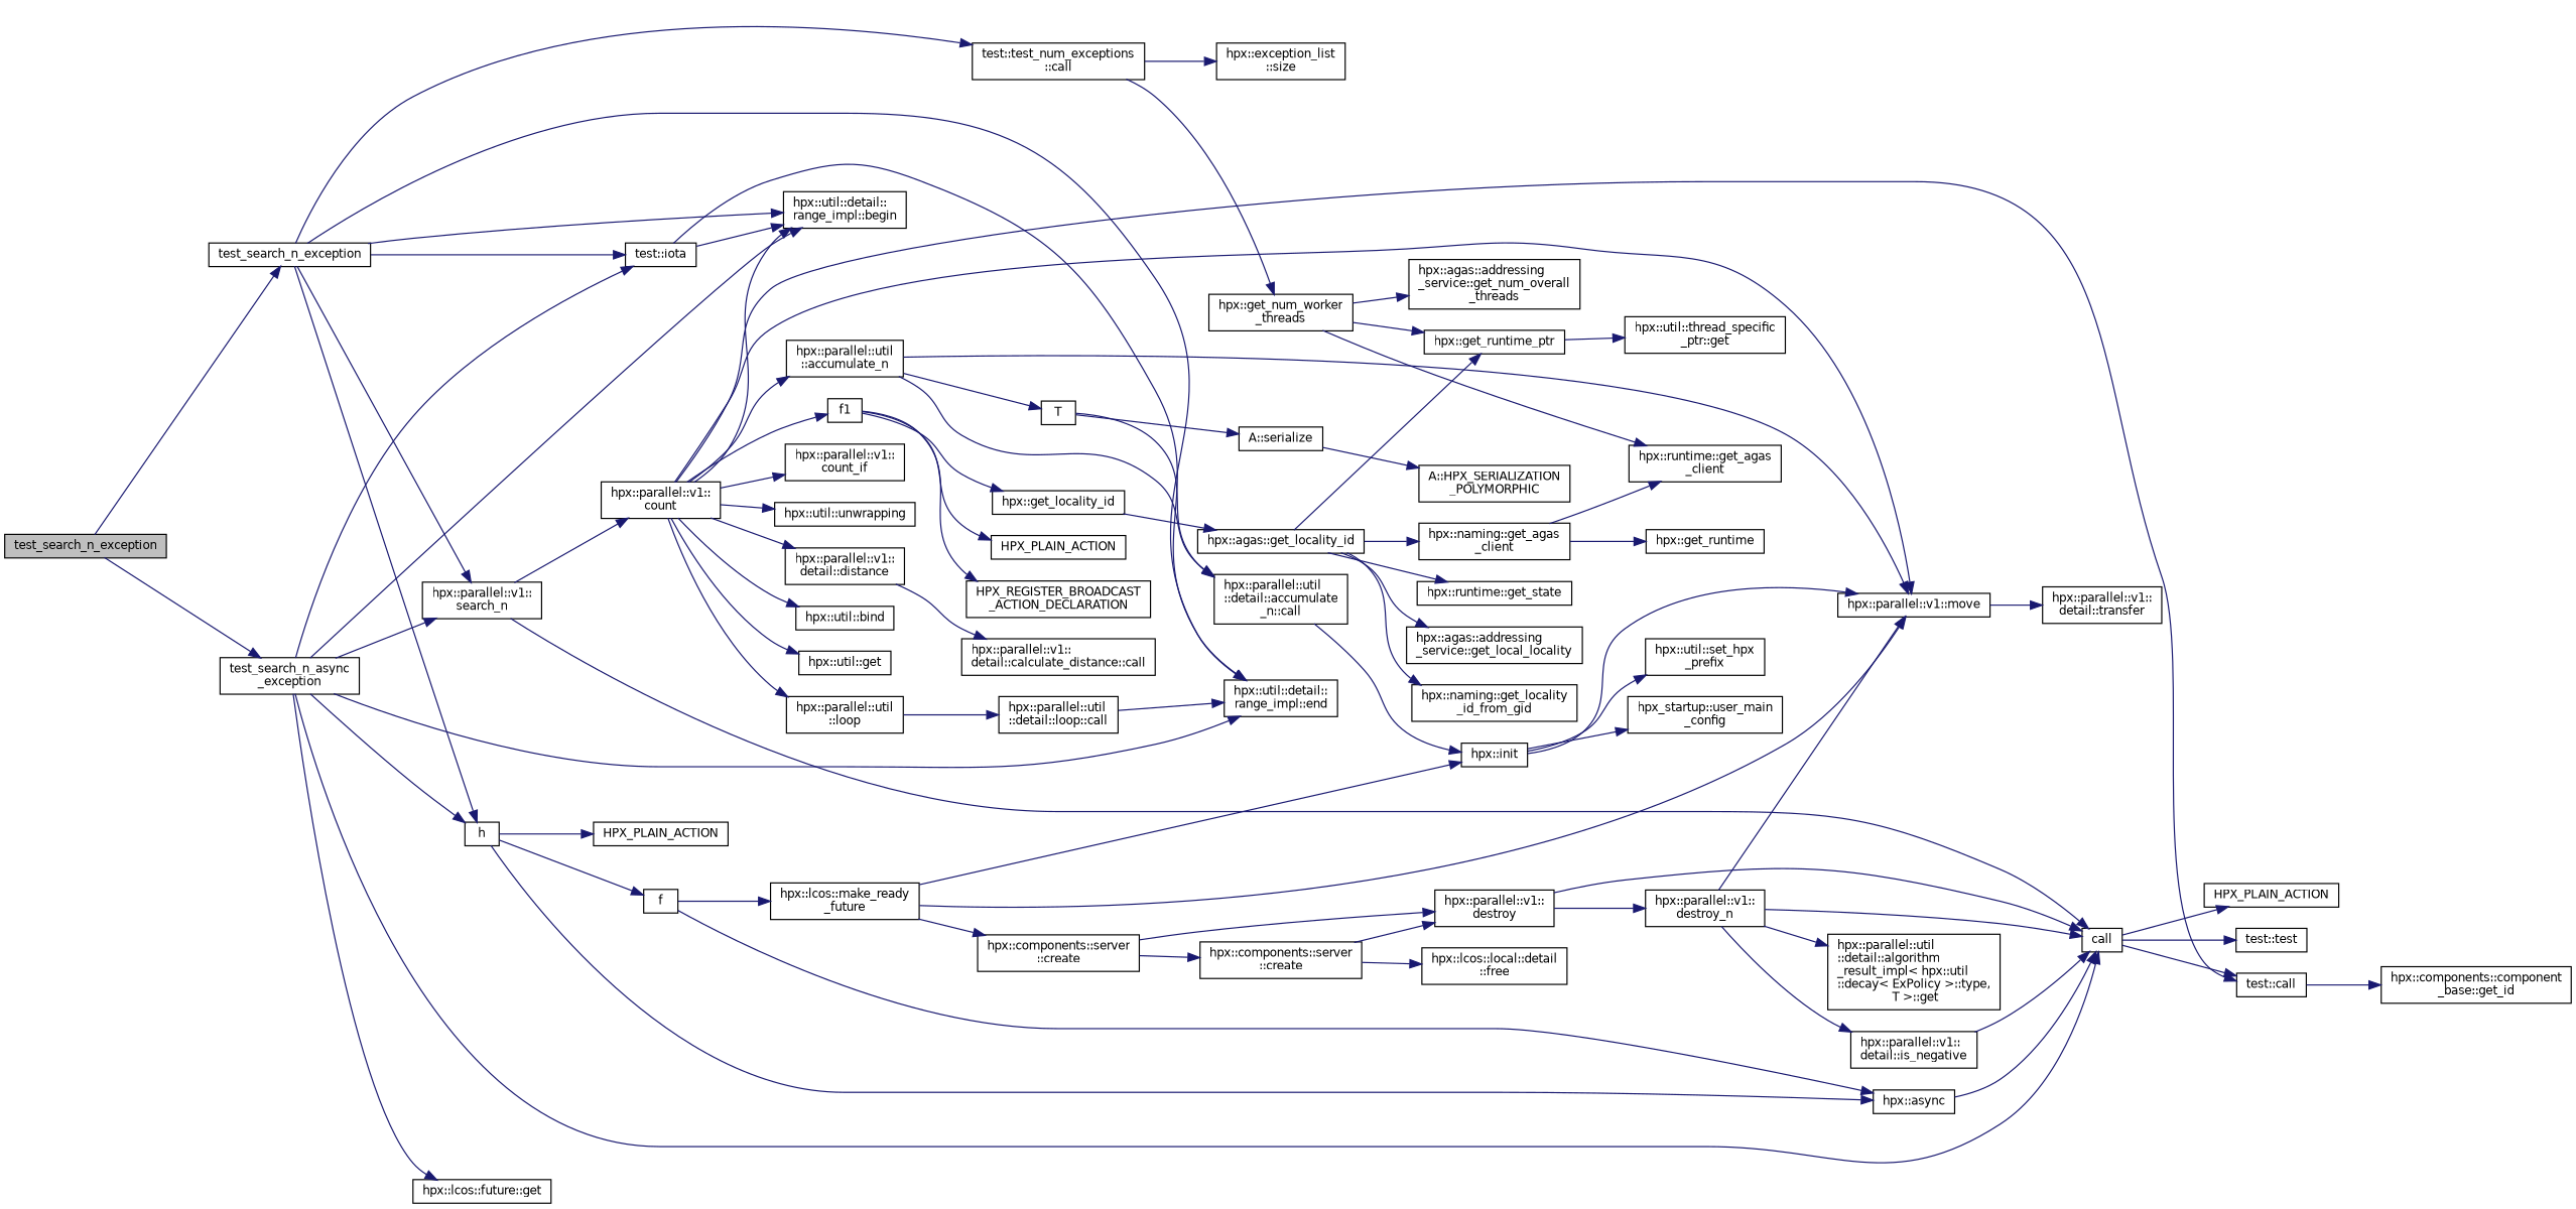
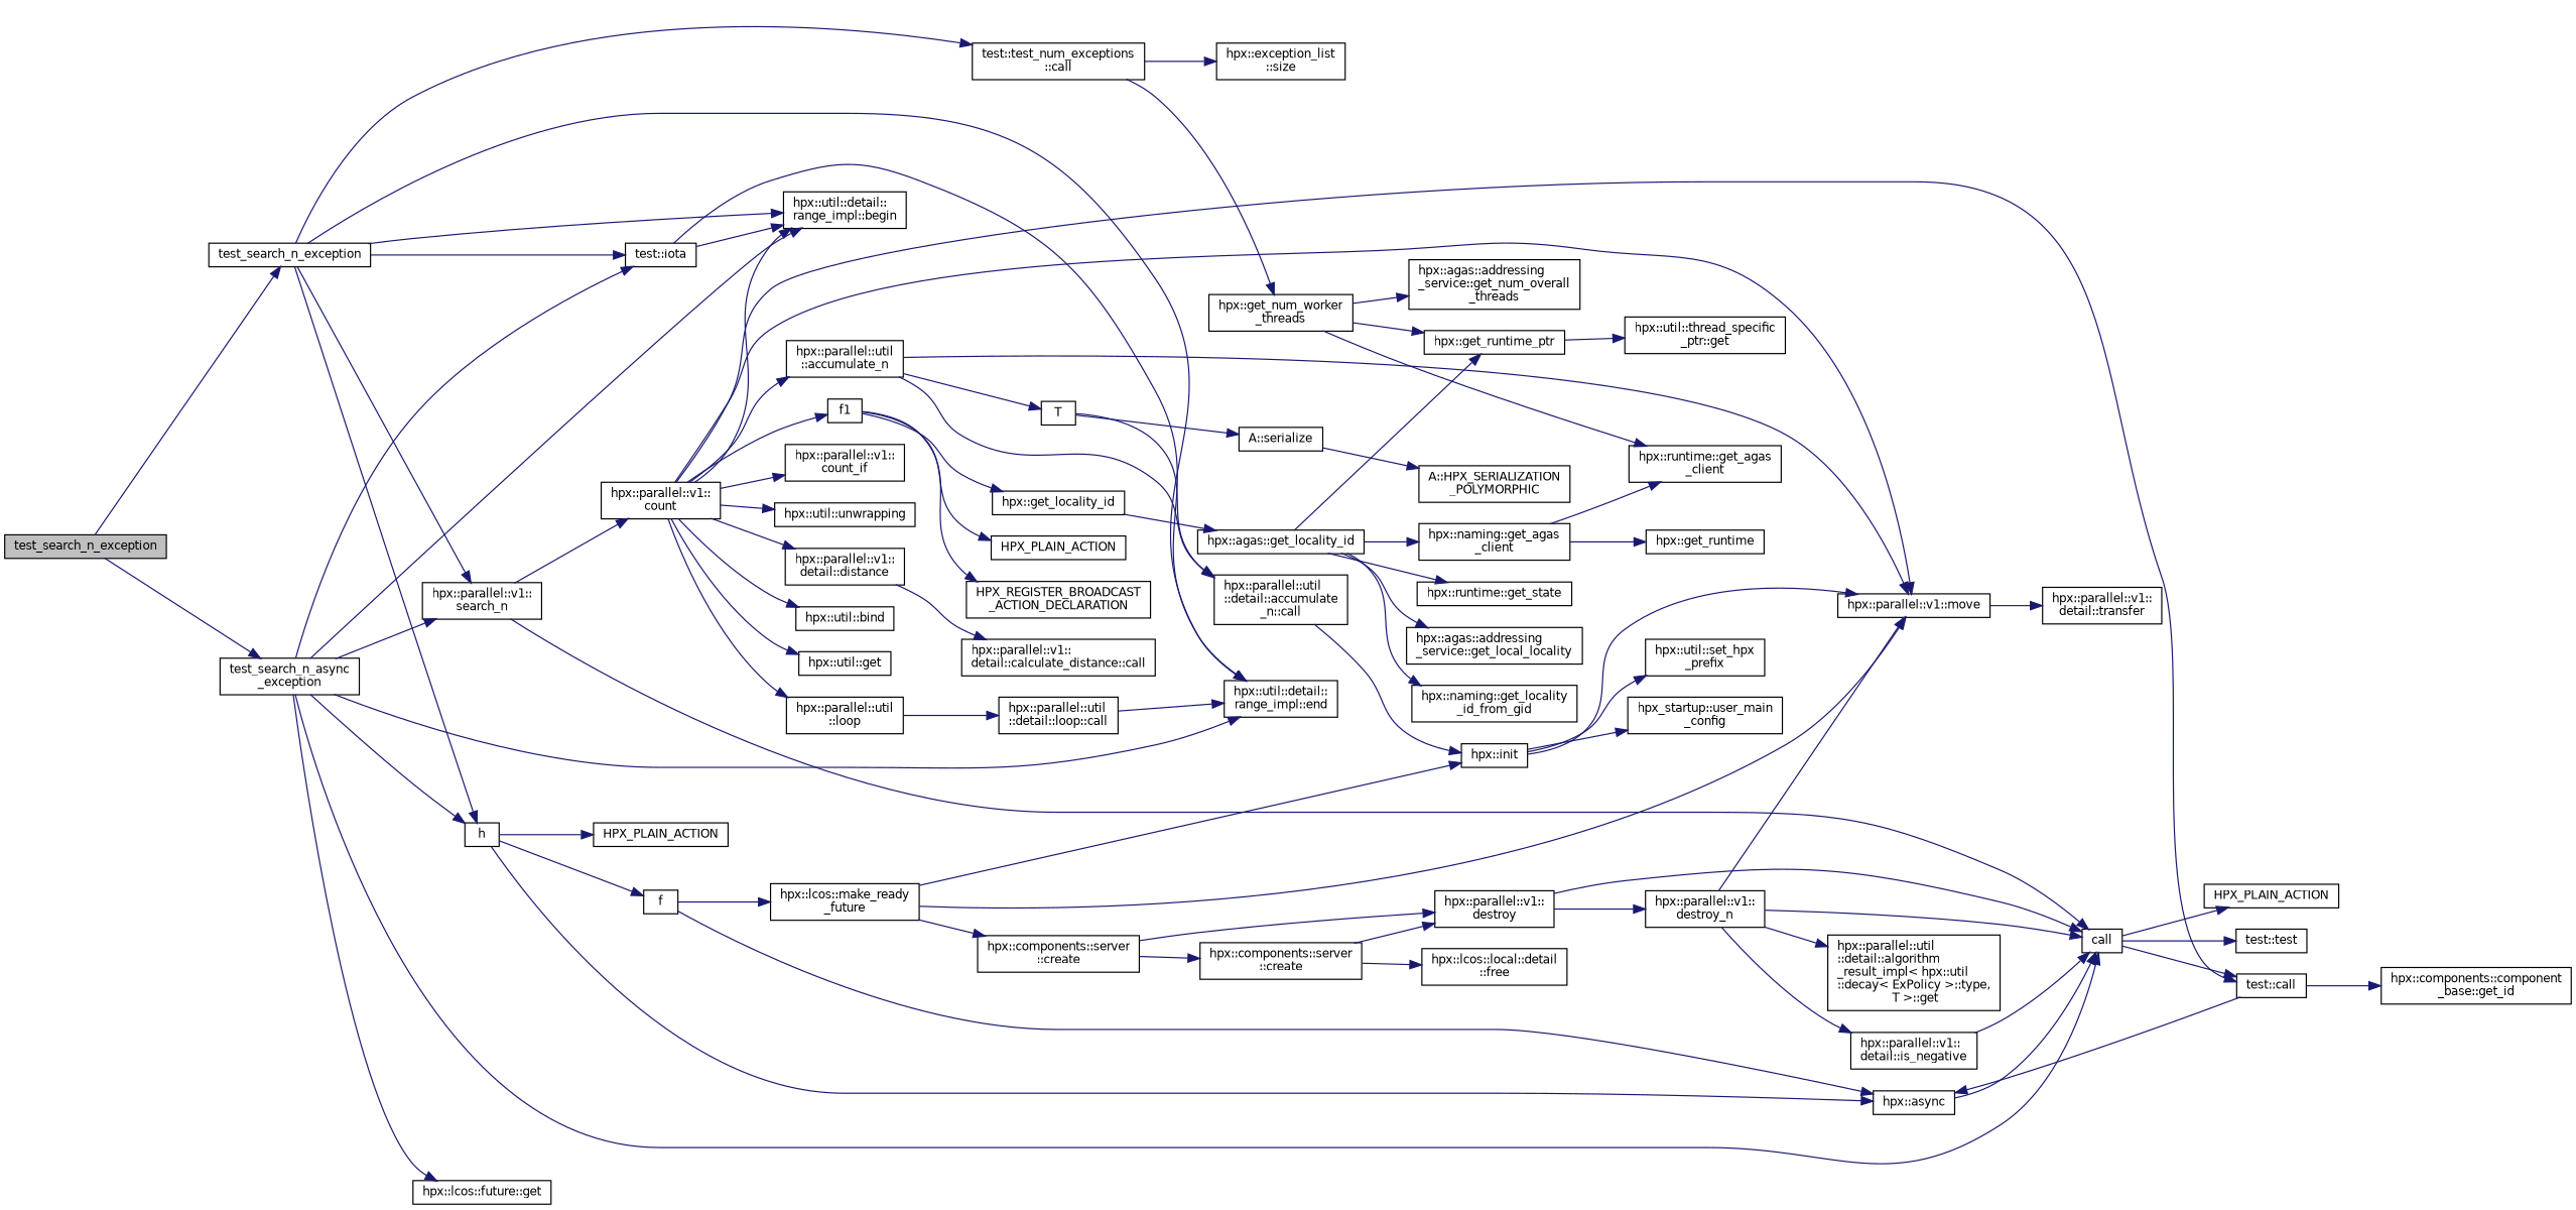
  digraph {
    fontname="DejaVu Sans"
    rankdir=LR
    node [color=black fillcolor=white fontname="DejaVu Sans" fontsize=10 shape=record style=filled]
    edge [color=midnightblue fontname="DejaVu Sans" fontsize=10 labelfontname=Helvetica labelfontsize=10 style=solid]
    n1 [fillcolor=grey75 fontcolor=black height=0.2 label=test_search_n_exception width=0.4]
    n2 [height=0.2 label=test_search_n_exception width=0.4]
    n3 [height=0.2 label="test_search_n_async\l_exception" width=0.4]
    n4 [height=0.2 label="test::iota" width=0.4]
    n5 [height=0.2 label="hpx::util::detail::\lrange_impl::begin" width=0.4]
    n6 [height=0.2 label="hpx::util::detail::\lrange_impl::end" width=0.4]
    n7 [height=0.2 label=h width=0.4]
    n8 [height=0.2 label="hpx::parallel::v1::\lsearch_n" width=0.4]
    n9 [height=0.2 label="test::test_num_exceptions\l::call" width=0.4]
    n10 [height=0.2 label=call width=0.4]
    n11 [height=0.2 label="hpx::lcos::future::get" width=0.4]
    n12 [height=0.2 label="hpx::async" width=0.4]
    n13 [height=0.2 label=f width=0.4]
    n14 [height=0.2 label=HPX_PLAIN_ACTION width=0.4]
    n15 [height=0.2 label="hpx::parallel::v1::\lcount" width=0.4]
    n16 [height=0.2 label="hpx::exception_list\l::size" width=0.4]
    n17 [height=0.2 label="hpx::get_num_worker\l_threads" width=0.4]
    n18 [height=0.2 label="hpx::lcos::make_ready\l_future" width=0.4]
    n19 [height=0.2 label="test::test" width=0.4]
    n20 [height=0.2 label=HPX_PLAIN_ACTION width=0.4]
    n21 [height=0.2 label="test::call" width=0.4]
    n22 [height=0.2 label="hpx::components::component\l_base::get_id" width=0.4]
    n23 [height=0.2 label="hpx::init" width=0.4]
    n24 [height=0.2 label="hpx::parallel::v1::move" width=0.4]
    n25 [height=0.2 label="hpx::components::server\l::create" width=0.4]
    n26 [height=0.2 label="hpx::util::set_hpx\l_prefix" width=0.4]
    n27 [height=0.2 label="hpx_startup::user_main\l_config" width=0.4]
    n28 [height=0.2 label="hpx::parallel::v1::\ldetail::transfer" width=0.4]
    n29 [height=0.2 label="hpx::components::server\l::create" width=0.4]
    n30 [height=0.2 label="hpx::parallel::v1::\ldestroy" width=0.4]
    n31 [height=0.2 label="hpx::lcos::local::detail\l::free" width=0.4]
    n32 [height=0.2 label="hpx::parallel::v1::\ldestroy_n" width=0.4]
    n33 [height=0.2 label="hpx::parallel::v1::\ldetail::is_negative" width=0.4]
    n34 [height=0.2 label="hpx::parallel::util\l::detail::algorithm\l_result_impl\< hpx::util\l::decay\< ExPolicy \>::type,\l T \>::get" width=0.4]
    n35 [height=0.2 label="hpx::parallel::v1::\lcount_if" width=0.4]
    n36 [height=0.2 label=f1 width=0.4]
    n37 [height=0.2 label="hpx::parallel::util\l::loop" width=0.4]
    n38 [height=0.2 label="hpx::util::bind" width=0.4]
    n39 [height=0.2 label="hpx::util::get" width=0.4]
    n40 [height=0.2 label="hpx::parallel::v1::\ldetail::distance" width=0.4]
    n41 [height=0.2 label="hpx::util::unwrapping" width=0.4]
    n42 [height=0.2 label="hpx::parallel::util\l::accumulate_n" width=0.4]
    n43 [height=0.2 label="hpx::get_locality_id" width=0.4]
    n44 [height=0.2 label=HPX_PLAIN_ACTION width=0.4]
    n45 [height=0.2 label="HPX_REGISTER_BROADCAST\l_ACTION_DECLARATION" width=0.4]
    n46 [height=0.2 label="hpx::parallel::util\l::detail::loop::call" width=0.4]
    n47 [height=0.2 label="hpx::parallel::v1::\ldetail::calculate_distance::call" width=0.4]
    n48 [height=0.2 label="hpx::parallel::util\l::detail::accumulate\l_n::call" width=0.4]
    n49 [height=0.2 label=T width=0.4]
    n50 [height=0.2 label="hpx::agas::get_locality_id" width=0.4]
    n51 [height=0.2 label="hpx::get_runtime_ptr" width=0.4]
    n52 [height=0.2 label="hpx::runtime::get_state" width=0.4]
    n53 [height=0.2 label="hpx::naming::get_agas\l_client" width=0.4]
    n54 [height=0.2 label="hpx::agas::addressing\l_service::get_local_locality" width=0.4]
    n55 [height=0.2 label="hpx::naming::get_locality\l_id_from_gid" width=0.4]
    n56 [height=0.2 label="hpx::util::thread_specific\l_ptr::get" width=0.4]
    n57 [height=0.2 label="hpx::get_runtime" width=0.4]
    n58 [height=0.2 label="hpx::runtime::get_agas\l_client" width=0.4]
    n59 [height=0.2 label="A::serialize" width=0.4]
    n60 [height=0.2 label="A::HPX_SERIALIZATION\l_POLYMORPHIC" width=0.4]
    n61 [height=0.2 label="hpx::agas::addressing\l_service::get_num_overall\l_threads" width=0.4]
    n1 -> n2
    n1 -> n3
    n2 -> n4
    n2 -> n5
    n2 -> n6
    n2 -> n7
    n2 -> n8
    n2 -> n9
    n3 -> n4
    n3 -> n5
    n3 -> n6
    n3 -> n7
    n3 -> n8
    n3 -> n10
    n3 -> n11
    n4 -> n5
    n4 -> n6
    n7 -> n12
    n7 -> n13
    n7 -> n14
    n8 -> n10
    n8 -> n15
    n9 -> n16
    n9 -> n17
    n10 -> n19
    n10 -> n20
    n10 -> n21
    n12 -> n10
    n13 -> n12
    n13 -> n18
    n15 -> n5
    n15 -> n21
    n15 -> n24
    n15 -> n35
    n15 -> n36
    n15 -> n37
    n15 -> n38
    n15 -> n39
    n15 -> n40
    n15 -> n41
    n15 -> n42
    n17 -> n51
    n17 -> n58
    n17 -> n61
    n18 -> n23
    n18 -> n24
    n18 -> n25
+   n21 -> n12
    n21 -> n22
    n23 -> n24
    n23 -> n26
    n23 -> n27
    n24 -> n28
    n25 -> n29
    n25 -> n30
    n29 -> n30
    n29 -> n31
    n30 -> n10
    n30 -> n32
    n32 -> n10
    n32 -> n24
    n32 -> n33
    n32 -> n34
    n33 -> n10
    n36 -> n43
    n36 -> n44
    n36 -> n45
    n37 -> n46
    n40 -> n47
    n42 -> n24
    n42 -> n48
    n42 -> n49
    n43 -> n50
    n46 -> n6
    n48 -> n23
    n49 -> n48
    n49 -> n59
    n50 -> n51
    n50 -> n52
    n50 -> n53
    n50 -> n54
    n50 -> n55
    n51 -> n56
    n53 -> n57
    n53 -> n58
    n59 -> n60
  }
